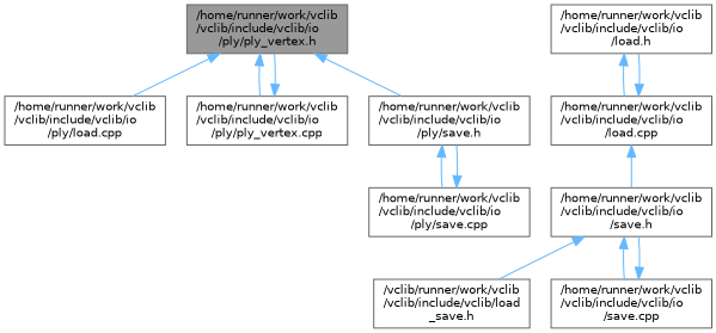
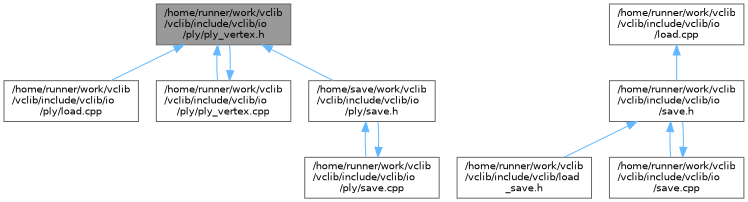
  digraph {
    node [color=grey40 fillcolor=white fontname=Helvetica fontsize=10 shape=box style=filled]
    edge [color=steelblue1 dir=back fontname=Helvetica fontsize=10 labelfontname=Helvetica labelfontsize=10 style=solid]
    n1 [color=gray40 fillcolor=grey60 fontcolor=black height=0.2 label="/home/runner/work/vclib\l/vclib/include/vclib/io\l/ply/ply_vertex.h" width=0.4]
    n2 [height=0.2 label="/home/runner/work/vclib\l/vclib/include/vclib/io\l/ply/load.cpp" width=0.4]
    n3 [height=0.2 label="/home/runner/work/vclib\l/vclib/include/vclib/io\l/ply/ply_vertex.cpp" width=0.4]
-   n4 [height=0.2 label="/home/runner/work/vclib\l/vclib/include/vclib/io\l/ply/save.h" width=0.4]
+   n4 [height=0.2 label="/home/save/work/vclib\l/vclib/include/vclib/io\l/ply/save.h" width=0.4]
    n5 [height=0.2 label="/home/runner/work/vclib\l/vclib/include/vclib/io\l/ply/save.cpp" width=0.4]
-   n6 [height=0.2 label="/home/runner/work/vclib\l/vclib/include/vclib/io\l/load.h" width=0.4]
    n7 [height=0.2 label="/home/runner/work/vclib\l/vclib/include/vclib/io\l/load.cpp" width=0.4]
    n8 [height=0.2 label="/home/runner/work/vclib\l/vclib/include/vclib/io\l/save.h" width=0.4]
-   n9 [height=0.2 label="/vclib/runner/work/vclib\l/vclib/include/vclib/load\l_save.h" width=0.4]
+   n9 [height=0.2 label="/home/runner/work/vclib\l/vclib/include/vclib/load\l_save.h" width=0.4]
    n10 [height=0.2 label="/home/runner/work/vclib\l/vclib/include/vclib/io\l/save.cpp" width=0.4]
    n1 -> n2
    n1 -> n3
    n1 -> n4
    n3 -> n1
    n4 -> n5
    n5 -> n4
-   n6 -> n7
-   n7 -> n6
    n7 -> n8
    n8 -> n9
    n8 -> n10
    n10 -> n8
  }
